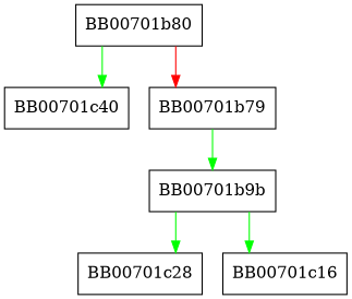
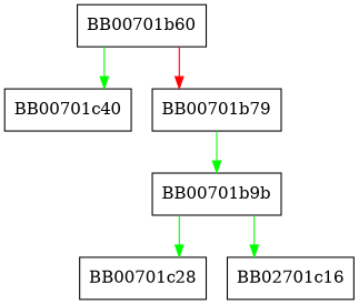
  digraph {
    splines=ortho
    node [shape=box]
    edge [color=green]
-   BB00701b60 [label=BB00701b80]
+   BB00701b60
    BB00701c40
    BB00701b79
    BB00701b9b
    BB00701c28
-   BB00701c16
+   BB00701c16 [label=BB02701c16]
    BB00701b60 -> BB00701c40
    BB00701b60 -> BB00701b79 [color=red]
    BB00701b79 -> BB00701b9b
    BB00701b9b -> BB00701c28
    BB00701b9b -> BB00701c16
  }
